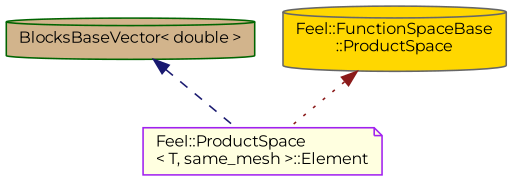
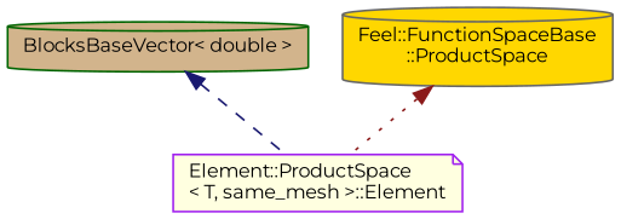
  digraph {
    fontname=Montserrat
    node [fontname=Montserrat fontsize=10 shape=cylinder style=filled]
    edge [dir=back fontname=Montserrat fontsize=10 labelfontname=Helvetica labelfontsize=10]
-   n1 [color=purple fillcolor=lightyellow fontcolor=black height=0.2 label="Feel::ProductSpace\l\< T, same_mesh \>::Element" shape=note width=0.4]
+   n1 [color=purple fillcolor=lightyellow fontcolor=black height=0.2 label="Element::ProductSpace\l\< T, same_mesh \>::Element" shape=note width=0.4]
    n2 [color=darkgreen fillcolor=tan height=0.2 label="BlocksBaseVector\< double \>" width=0.4]
    n3 [color=gray40 fillcolor=gold height=0.2 label="Feel::FunctionSpaceBase\l::ProductSpace" width=0.4]
    n2 -> n1 [color=midnightblue style=dashed]
    n3 -> n1 [color=firebrick4 style=dotted]
  }
